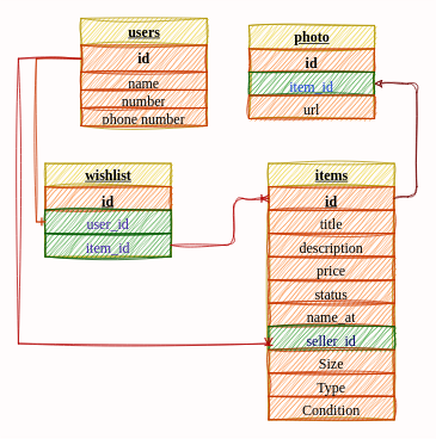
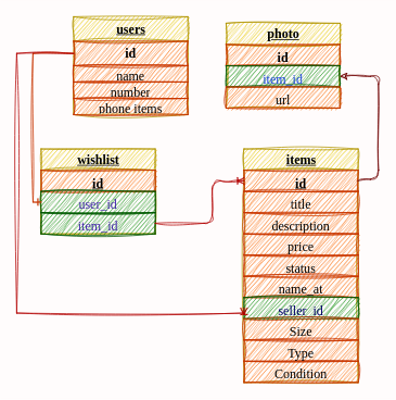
  <mxCell id="0" />
  <mxCell id="1" parent="0" />
  <mxCell id="2" value="&lt;b&gt;users&lt;/b&gt;" style="swimlane;fontStyle=4;childLayout=stackLayout;horizontal=1;startSize=30;horizontalStack=0;resizeParent=1;resizeParentMax=0;resizeLast=0;collapsible=1;marginBottom=0;html=1;hachureGap=4;fontFamily=Lucida Console;fontSize=16;rounded=0;sketch=1;curveFitting=1;jiggle=2;fillColor=#e3c800;fontColor=#000000;strokeColor=#B09500;labelBackgroundColor=none;align=center;" parent="1" vertex="1"><mxGeometry x="90" y="20" width="140" height="120" as="geometry" /></mxCell>
  <mxCell id="3" value="id" style="text;align=center;verticalAlign=middle;spacingLeft=4;spacingRight=4;overflow=hidden;points=[[0,0.5],[1,0.5]];portConstraint=eastwest;rotatable=0;html=1;fontSize=16;hachureGap=4;fontFamily=Lucida Console;rounded=0;sketch=1;curveFitting=1;jiggle=2;fillColor=#fa6800;strokeColor=#C73500;fontStyle=1;labelBackgroundColor=none;horizontal=1;fontColor=#000000;" parent="2" vertex="1"><mxGeometry y="30" width="140" height="30" as="geometry" /></mxCell>
  <mxCell id="4" value="name" style="text;align=center;verticalAlign=middle;spacingLeft=4;spacingRight=4;overflow=hidden;points=[[0,0.5],[1,0.5]];portConstraint=eastwest;rotatable=0;html=1;fontSize=16;hachureGap=4;fontFamily=Lucida Console;rounded=0;sketch=1;curveFitting=1;jiggle=2;fillColor=#fa6800;fontColor=#000000;strokeColor=#C73500;fontStyle=0;labelBackgroundColor=none;horizontal=1;" parent="2" vertex="1"><mxGeometry y="60" width="140" height="20" as="geometry" /></mxCell>
  <mxCell id="5" value="number&lt;br style=&quot;font-size: 16px;&quot;&gt;" style="text;align=center;verticalAlign=middle;spacingLeft=4;spacingRight=4;overflow=hidden;points=[[0,0.5],[1,0.5]];portConstraint=eastwest;rotatable=0;html=1;fontSize=16;hachureGap=4;fontFamily=Lucida Console;rounded=0;sketch=1;curveFitting=1;jiggle=2;fillColor=#fa6800;fontColor=#000000;strokeColor=#C73500;fontStyle=0;labelBackgroundColor=none;horizontal=1;" parent="2" vertex="1"><mxGeometry y="80" width="140" height="20" as="geometry" /></mxCell>
- <mxCell id="6" value="phone number" style="text;align=center;verticalAlign=middle;spacingLeft=4;spacingRight=4;overflow=hidden;points=[[0,0.5],[1,0.5]];portConstraint=eastwest;rotatable=0;html=1;fontSize=16;hachureGap=4;fontFamily=Lucida Console;rounded=0;sketch=1;curveFitting=1;jiggle=2;fillColor=#fa6800;fontColor=#000000;strokeColor=#C73500;fontStyle=0;labelBackgroundColor=none;horizontal=1;" vertex="1" parent="2"><mxGeometry y="100" width="140" height="20" as="geometry" /></mxCell>
+ <mxCell id="6" value="phone items" style="text;align=center;verticalAlign=middle;spacingLeft=4;spacingRight=4;overflow=hidden;points=[[0,0.5],[1,0.5]];portConstraint=eastwest;rotatable=0;html=1;fontSize=16;hachureGap=4;fontFamily=Lucida Console;rounded=0;sketch=1;curveFitting=1;jiggle=2;fillColor=#fa6800;fontColor=#000000;strokeColor=#C73500;fontStyle=0;labelBackgroundColor=none;horizontal=1;" vertex="1" parent="2"><mxGeometry y="100" width="140" height="20" as="geometry" /></mxCell>
  <mxCell id="7" value="&lt;b&gt;items&lt;/b&gt;" style="swimlane;fontStyle=4;childLayout=stackLayout;horizontal=1;startSize=26;fillColor=#e3c800;horizontalStack=0;resizeParent=1;resizeParentMax=0;resizeLast=0;collapsible=1;marginBottom=0;html=1;hachureGap=4;fontFamily=Lucida Console;fontSize=16;rounded=0;sketch=1;curveFitting=1;jiggle=2;strokeColor=#B09500;labelBackgroundColor=none;align=center;fontColor=#000000;" parent="1" vertex="1"><mxGeometry x="299" y="182" width="140" height="286" as="geometry" /></mxCell>
  <mxCell id="8" value="id" style="text;align=center;verticalAlign=top;spacingLeft=4;spacingRight=4;overflow=hidden;rotatable=0;points=[[0,0.5],[1,0.5]];portConstraint=eastwest;html=1;hachureGap=4;fontFamily=Lucida Console;fontSize=16;rounded=0;sketch=1;curveFitting=1;jiggle=2;fillColor=#fa6800;strokeColor=#C73500;fontStyle=5;labelBackgroundColor=none;horizontal=1;fontColor=#000000;" parent="7" vertex="1"><mxGeometry y="26" width="140" height="26" as="geometry" /></mxCell>
  <mxCell id="9" value="title" style="text;align=center;verticalAlign=top;spacingLeft=4;spacingRight=4;overflow=hidden;rotatable=0;points=[[0,0.5],[1,0.5]];portConstraint=eastwest;html=1;hachureGap=4;fontFamily=Lucida Console;fontSize=16;rounded=0;sketch=1;curveFitting=1;jiggle=2;fillColor=#fa6800;strokeColor=#C73500;fontStyle=0;labelBackgroundColor=none;horizontal=1;fontColor=#000000;" parent="7" vertex="1"><mxGeometry y="52" width="140" height="26" as="geometry" /></mxCell>
  <mxCell id="10" value="description" style="text;align=center;verticalAlign=top;spacingLeft=4;spacingRight=4;overflow=hidden;rotatable=0;points=[[0,0.5],[1,0.5]];portConstraint=eastwest;html=1;hachureGap=4;fontFamily=Lucida Console;fontSize=16;rounded=0;sketch=1;curveFitting=1;jiggle=2;fillColor=#fa6800;strokeColor=#C73500;fontStyle=0;labelBackgroundColor=none;horizontal=1;fontColor=#000000;" parent="7" vertex="1"><mxGeometry y="78" width="140" height="26" as="geometry" /></mxCell>
  <mxCell id="11" value="price" style="text;align=center;verticalAlign=top;spacingLeft=4;spacingRight=4;overflow=hidden;rotatable=0;points=[[0,0.5],[1,0.5]];portConstraint=eastwest;html=1;hachureGap=4;fontFamily=Lucida Console;fontSize=16;rounded=0;sketch=1;curveFitting=1;jiggle=2;fillColor=#fa6800;strokeColor=#C73500;fontStyle=0;labelBackgroundColor=none;horizontal=1;fontColor=#000000;" parent="7" vertex="1"><mxGeometry y="104" width="140" height="26" as="geometry" /></mxCell>
  <mxCell id="12" value="status" style="text;align=center;verticalAlign=top;spacingLeft=4;spacingRight=4;overflow=hidden;rotatable=0;points=[[0,0.5],[1,0.5]];portConstraint=eastwest;html=1;hachureGap=4;fontFamily=Lucida Console;fontSize=16;rounded=0;sketch=1;curveFitting=1;jiggle=2;fillColor=#fa6800;strokeColor=#C73500;fontStyle=0;labelBackgroundColor=none;horizontal=1;fontColor=#000000;" parent="7" vertex="1"><mxGeometry y="130" width="140" height="26" as="geometry" /></mxCell>
  <mxCell id="13" value="name_at" style="text;align=center;verticalAlign=top;spacingLeft=4;spacingRight=4;overflow=hidden;rotatable=0;points=[[0,0.5],[1,0.5]];portConstraint=eastwest;html=1;hachureGap=4;fontFamily=Lucida Console;fontSize=16;rounded=0;sketch=1;curveFitting=1;jiggle=2;fillColor=#fa6800;strokeColor=#C73500;fontStyle=0;labelBackgroundColor=none;horizontal=1;fontColor=#000000;" parent="7" vertex="1"><mxGeometry y="156" width="140" height="26" as="geometry" /></mxCell>
  <mxCell id="14" value="seller_id&lt;br style=&quot;font-size: 16px;&quot;&gt;" style="text;strokeColor=#005700;fillColor=#008a00;align=center;verticalAlign=top;spacingLeft=4;spacingRight=4;overflow=hidden;rotatable=0;points=[[0,0.5],[1,0.5]];portConstraint=eastwest;html=1;hachureGap=4;fontFamily=Lucida Console;fontSize=16;rounded=0;sketch=1;curveFitting=1;jiggle=2;fontStyle=0;labelBackgroundColor=none;horizontal=1;fontColor=#000066;" parent="7" vertex="1"><mxGeometry y="182" width="140" height="26" as="geometry" /></mxCell>
  <mxCell id="15" value="Size" style="text;align=center;verticalAlign=top;spacingLeft=4;spacingRight=4;overflow=hidden;rotatable=0;points=[[0,0.5],[1,0.5]];portConstraint=eastwest;html=1;hachureGap=4;fontFamily=Lucida Console;fontSize=16;rounded=0;sketch=1;curveFitting=1;jiggle=2;fillColor=#fa6800;strokeColor=#C73500;fontStyle=0;labelBackgroundColor=none;horizontal=1;fontColor=#000000;" parent="7" vertex="1"><mxGeometry y="208" width="140" height="26" as="geometry" /></mxCell>
  <mxCell id="16" value="Type" style="text;align=center;verticalAlign=top;spacingLeft=4;spacingRight=4;overflow=hidden;rotatable=0;points=[[0,0.5],[1,0.5]];portConstraint=eastwest;html=1;hachureGap=4;fontFamily=Lucida Console;fontSize=16;rounded=0;sketch=1;curveFitting=1;jiggle=2;fillColor=#fa6800;strokeColor=#C73500;fontStyle=0;labelBackgroundColor=none;horizontal=1;fontColor=#000000;" parent="7" vertex="1"><mxGeometry y="234" width="140" height="26" as="geometry" /></mxCell>
  <mxCell id="17" value="Condition" style="text;align=center;verticalAlign=top;spacingLeft=4;spacingRight=4;overflow=hidden;rotatable=0;points=[[0,0.5],[1,0.5]];portConstraint=eastwest;html=1;hachureGap=4;fontFamily=Lucida Console;fontSize=16;rounded=0;sketch=1;curveFitting=1;jiggle=2;fillColor=#fa6800;strokeColor=#C73500;fontStyle=0;labelBackgroundColor=none;horizontal=1;fontColor=#000000;" parent="7" vertex="1"><mxGeometry y="260" width="140" height="26" as="geometry" /></mxCell>
  <mxCell id="18" value="&lt;b&gt;wishlist&lt;/b&gt;" style="swimlane;fontStyle=4;childLayout=stackLayout;horizontal=1;startSize=26;horizontalStack=0;resizeParent=1;resizeParentMax=0;resizeLast=0;collapsible=1;marginBottom=0;html=1;hachureGap=4;fontFamily=Lucida Console;fontSize=16;rounded=0;sketch=1;curveFitting=1;jiggle=2;fillColor=#e3c800;strokeColor=#B09500;labelBackgroundColor=none;align=center;fontColor=#000000;" parent="1" vertex="1"><mxGeometry x="50" y="182" width="140" height="104" as="geometry" /></mxCell>
  <mxCell id="19" value="id" style="text;align=center;verticalAlign=top;spacingLeft=4;spacingRight=4;overflow=hidden;rotatable=0;points=[[0,0.5],[1,0.5]];portConstraint=eastwest;html=1;hachureGap=4;fontFamily=Lucida Console;fontSize=16;rounded=0;sketch=1;curveFitting=1;jiggle=2;fillColor=#fa6800;strokeColor=#C73500;fontStyle=5;labelBackgroundColor=none;horizontal=1;fontColor=#000000;" parent="18" vertex="1"><mxGeometry y="26" width="140" height="26" as="geometry" /></mxCell>
  <mxCell id="20" value="user_id" style="text;align=center;verticalAlign=top;spacingLeft=4;spacingRight=4;overflow=hidden;rotatable=0;points=[[0,0.5],[1,0.5]];portConstraint=eastwest;html=1;hachureGap=4;fontFamily=Lucida Console;fontSize=16;rounded=0;sketch=1;curveFitting=1;jiggle=2;fillColor=#008a00;strokeColor=#005700;fontStyle=0;labelBackgroundColor=none;horizontal=1;fontColor=#4326ab;" parent="18" vertex="1"><mxGeometry y="52" width="140" height="26" as="geometry" /></mxCell>
  <mxCell id="21" value="item_id" style="text;align=center;verticalAlign=top;spacingLeft=4;spacingRight=4;overflow=hidden;rotatable=0;points=[[0,0.5],[1,0.5]];portConstraint=eastwest;html=1;hachureGap=4;fontFamily=Lucida Console;fontSize=16;rounded=0;sketch=1;curveFitting=1;jiggle=2;fillColor=#008a00;strokeColor=#005700;fontStyle=0;labelBackgroundColor=none;horizontal=1;fontColor=#4326ab;" vertex="1" parent="18"><mxGeometry y="78" width="140" height="26" as="geometry" /></mxCell>
  <mxCell id="22" style="edgeStyle=orthogonalEdgeStyle;hachureGap=4;html=1;exitX=0;exitY=0.5;exitDx=0;exitDy=0;entryX=0;entryY=0.5;entryDx=0;entryDy=0;fontFamily=Lucida Console;fontSize=16;sketch=1;curveFitting=1;jiggle=2;rounded=0;fillColor=#fa6800;strokeColor=#C73500;fontStyle=0;labelBackgroundColor=none;align=center;horizontal=1;endArrow=ERone;endFill=0;" parent="1" source="3" target="20" edge="1"><mxGeometry relative="1" as="geometry" /></mxCell>
  <mxCell id="23" style="edgeStyle=orthogonalEdgeStyle;hachureGap=4;html=1;entryX=0;entryY=0.5;entryDx=0;entryDy=0;fontFamily=Architects Daughter;fontSource=https%3A%2F%2Ffonts.googleapis.com%2Fcss%3Ffamily%3DArchitects%2BDaughter;fontSize=16;sketch=1;curveFitting=1;jiggle=2;rounded=0;fillColor=#e51400;strokeColor=#B20000;endArrow=ERoneToMany;endFill=0;" parent="1" source="3" target="14" edge="1"><mxGeometry relative="1" as="geometry"><Array as="points"><mxPoint x="20" y="65" /><mxPoint x="20" y="383" /><mxPoint x="299" y="383" /></Array></mxGeometry></mxCell>
  <mxCell id="24" value="&lt;b&gt;photo&lt;/b&gt;" style="swimlane;fontStyle=4;childLayout=stackLayout;horizontal=1;startSize=26;horizontalStack=0;resizeParent=1;resizeParentMax=0;resizeLast=0;collapsible=1;marginBottom=0;html=1;hachureGap=4;fontFamily=Lucida Console;fontSize=16;rounded=0;sketch=1;curveFitting=1;jiggle=2;fillColor=#e3c800;strokeColor=#B09500;labelBackgroundColor=none;align=center;fontColor=#000000;" parent="1" vertex="1"><mxGeometry x="277" y="28" width="140" height="104" as="geometry" /></mxCell>
  <mxCell id="25" value="id" style="text;align=center;verticalAlign=top;spacingLeft=4;spacingRight=4;overflow=hidden;rotatable=0;points=[[0,0.5],[1,0.5]];portConstraint=eastwest;html=1;hachureGap=4;fontFamily=Lucida Console;fontSize=16;rounded=0;sketch=1;curveFitting=1;jiggle=2;fillColor=#fa6800;strokeColor=#C73500;fontStyle=1;labelBackgroundColor=none;horizontal=1;fontColor=#000000;" parent="24" vertex="1"><mxGeometry y="26" width="140" height="26" as="geometry" /></mxCell>
  <mxCell id="26" value="item_id" style="text;align=center;verticalAlign=top;spacingLeft=4;spacingRight=4;overflow=hidden;rotatable=0;points=[[0,0.5],[1,0.5]];portConstraint=eastwest;html=1;hachureGap=4;fontFamily=Lucida Console;fontSize=16;rounded=0;sketch=1;curveFitting=1;jiggle=2;fillColor=#008a00;strokeColor=#005700;fontStyle=0;labelBackgroundColor=none;horizontal=1;fontColor=#1840dc;" parent="24" vertex="1"><mxGeometry y="52" width="140" height="26" as="geometry" /></mxCell>
  <mxCell id="27" value="url&lt;br&gt;" style="text;align=center;verticalAlign=top;spacingLeft=4;spacingRight=4;overflow=hidden;rotatable=0;points=[[0,0.5],[1,0.5]];portConstraint=eastwest;html=1;hachureGap=4;fontFamily=Lucida Console;fontSize=16;rounded=0;sketch=1;curveFitting=1;jiggle=2;fillColor=#fa6800;strokeColor=#C73500;fontStyle=0;labelBackgroundColor=none;horizontal=1;fontColor=#000000;" parent="24" vertex="1"><mxGeometry y="78" width="140" height="26" as="geometry" /></mxCell>
  <mxCell id="28" style="edgeStyle=none;sketch=1;hachureGap=4;jiggle=2;curveFitting=1;html=1;labelBackgroundColor=none;fontFamily=Lucida Console;fontSize=16;endArrow=ERoneToMany;endFill=0;" parent="1" source="20" edge="1"><mxGeometry relative="1" as="geometry"><mxPoint x="50" y="235" as="targetPoint" /></mxGeometry></mxCell>
  <mxCell id="29" style="edgeStyle=orthogonalEdgeStyle;sketch=1;hachureGap=4;jiggle=2;curveFitting=1;html=1;exitX=1;exitY=0.5;exitDx=0;exitDy=0;entryX=0;entryY=0.5;entryDx=0;entryDy=0;labelBackgroundColor=none;fontFamily=Lucida Console;fontSize=16;endArrow=ERoneToMany;endFill=0;fillColor=#e51400;strokeColor=#B20000;" parent="1" source="21" target="8" edge="1"><mxGeometry relative="1" as="geometry"><mxPoint x="260" y="221" as="targetPoint" /><Array as="points"><mxPoint x="260" y="273" /><mxPoint x="260" y="221" /></Array></mxGeometry></mxCell>
  <mxCell id="30" style="edgeStyle=none;sketch=1;hachureGap=4;jiggle=2;curveFitting=1;html=1;exitX=1;exitY=0.5;exitDx=0;exitDy=0;entryX=1;entryY=0.5;entryDx=0;entryDy=0;fontFamily=Architects Daughter;fontSource=https%3A%2F%2Ffonts.googleapis.com%2Fcss%3Ffamily%3DArchitects%2BDaughter;fontSize=16;fillColor=#a20025;strokeColor=#6F0000;" edge="1" parent="1" source="8" target="26"><mxGeometry relative="1" as="geometry"><Array as="points"><mxPoint x="464" y="218" /><mxPoint x="464" y="93" /></Array></mxGeometry></mxCell>
